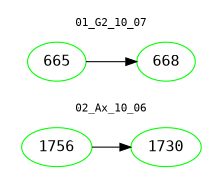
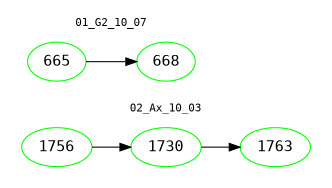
  digraph {
    fontname="DejaVu Sans Mono"
    rankdir=LR
    node [color=green fontname="DejaVu Sans Mono"]
    edge [color=black fontname="DejaVu Sans Mono"]
    n1 [label=1756]
    n2 [label=1730]
+   n3 [label=1763]
    n4 [label=665]
    n5 [label=668]
    subgraph cluster_1 {
      color=white
      fontsize=10
-     label="02_Ax_10_06"
+     label="02_Ax_10_03"
      n1
      n2
+     n3
    }
    subgraph cluster_2 {
      color=white
      fontsize=10
      label="01_G2_10_07"
      n4
      n5
    }
    n1 -> n2
+   n2 -> n3
    n4 -> n5
  }
